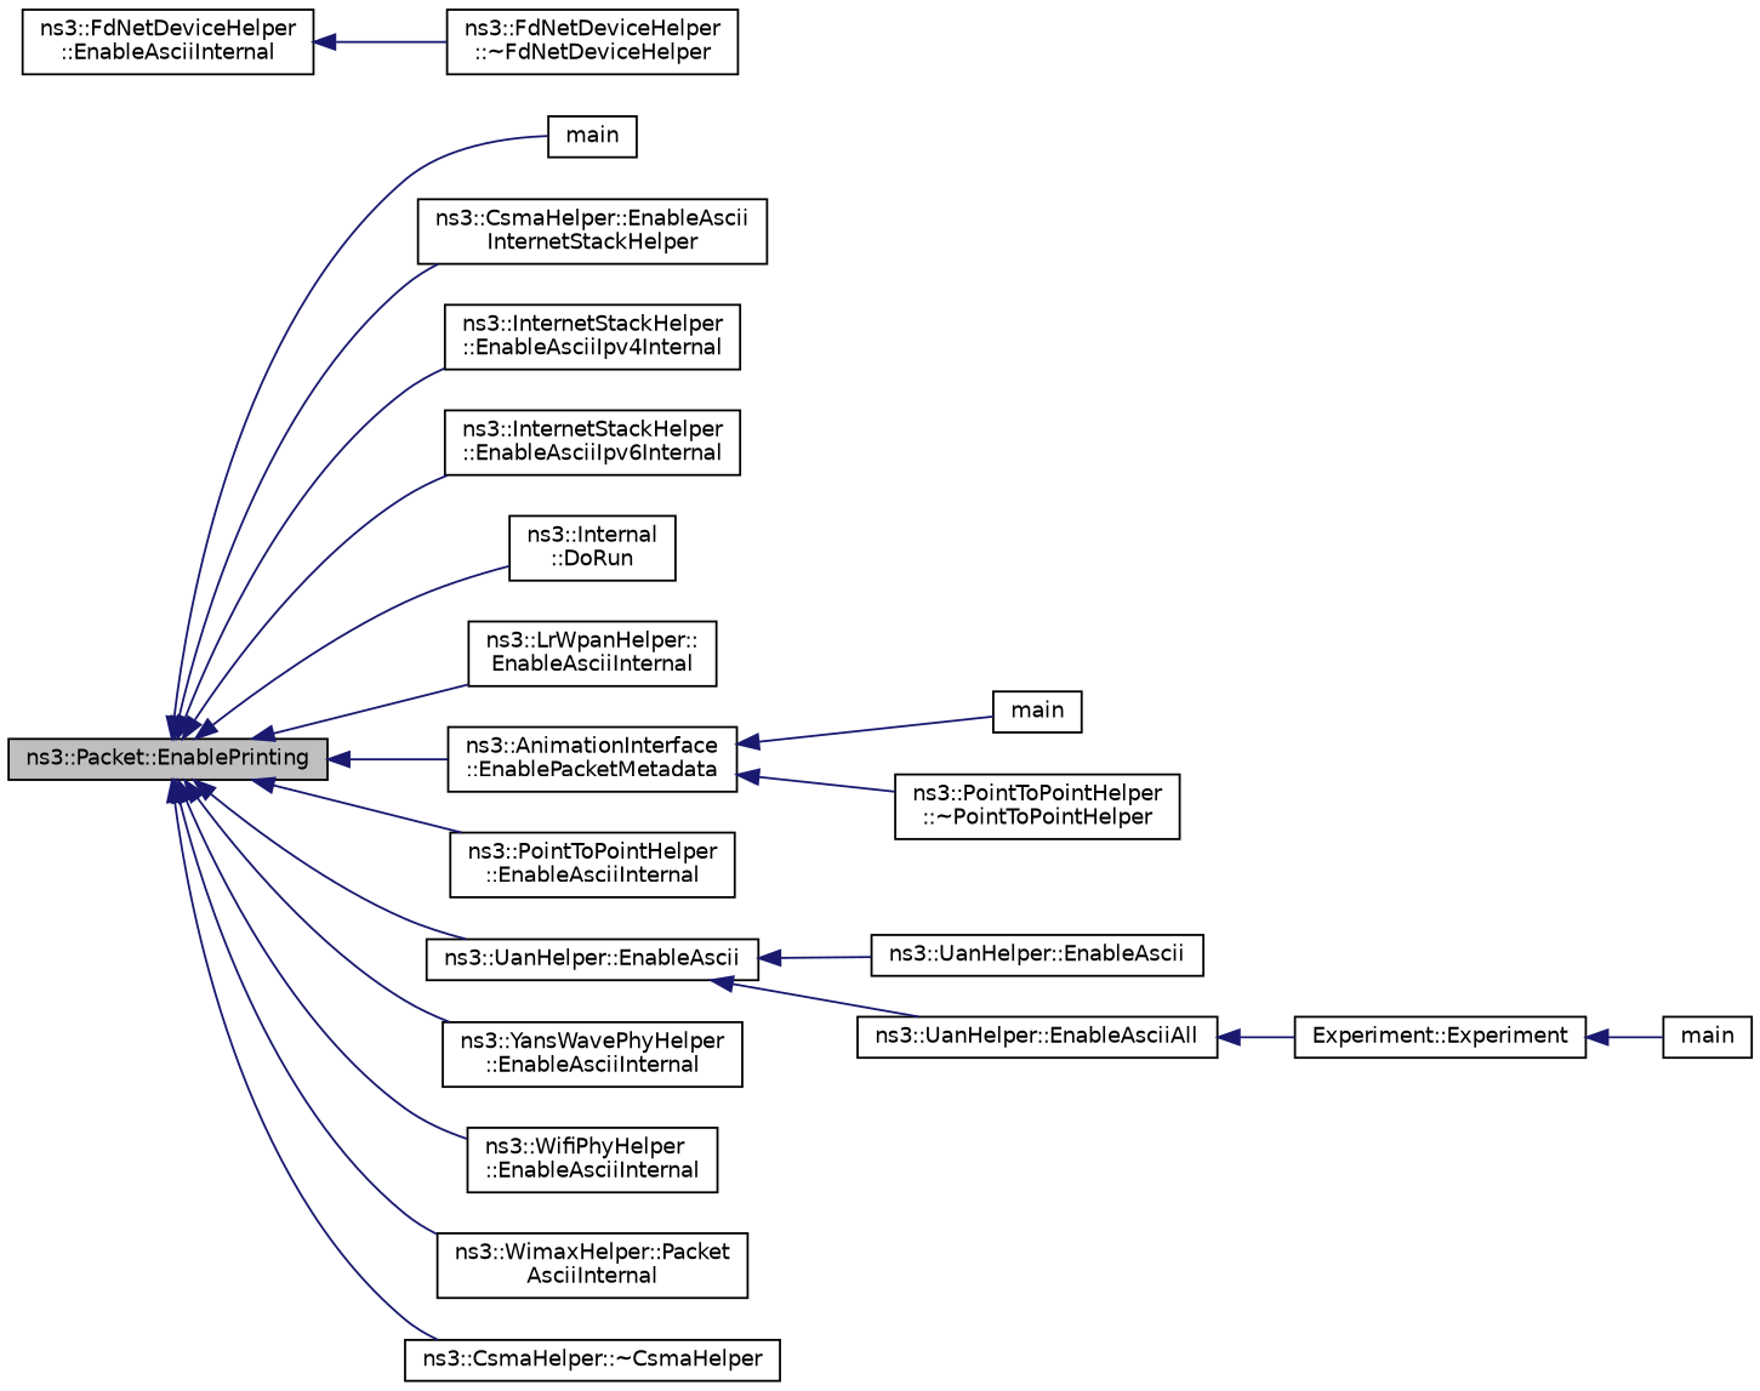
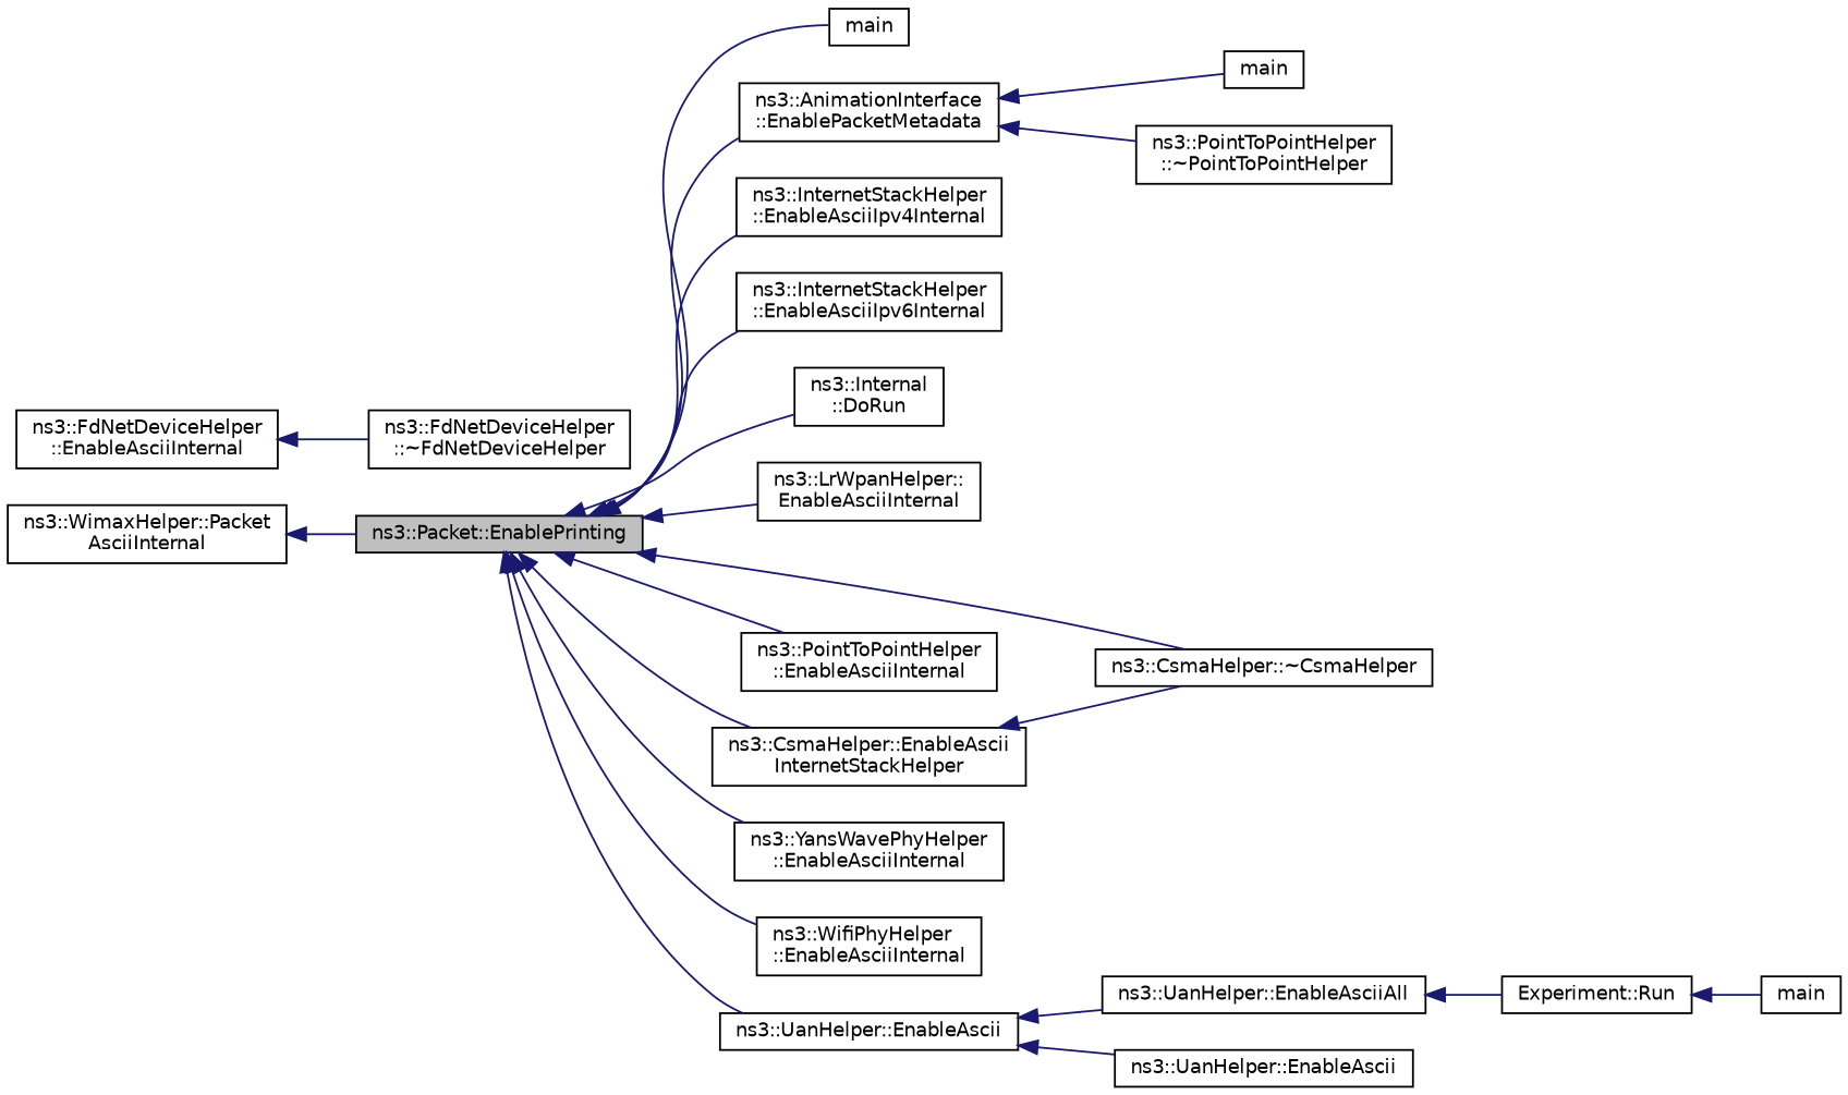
  digraph {
    rankdir=LR
    node [color=black fillcolor=white fontname=Helvetica fontsize=10 shape=record style=filled]
    edge [color=midnightblue dir=back fontname=Helvetica fontsize=10 labelfontname=Helvetica labelfontsize=10 style=solid]
    n1 [fillcolor=grey75 fontcolor=black height=0.2 label="ns3::Packet::EnablePrinting" width=0.4]
    n2 [height=0.2 label=main width=0.4]
    n3 [height=0.2 label="ns3::CsmaHelper::EnableAscii\lInternetStackHelper" width=0.4]
    n4 [height=0.2 label="ns3::InternetStackHelper\l::EnableAsciiIpv4Internal" width=0.4]
    n5 [height=0.2 label="ns3::InternetStackHelper\l::EnableAsciiIpv6Internal" width=0.4]
    n6 [height=0.2 label="ns3::Internal\l::DoRun" width=0.4]
    n7 [height=0.2 label="ns3::LrWpanHelper::\lEnableAsciiInternal" width=0.4]
    n8 [height=0.2 label="ns3::AnimationInterface\l::EnablePacketMetadata" width=0.4]
    n9 [height=0.2 label="ns3::PointToPointHelper\l::EnableAsciiInternal" width=0.4]
    n10 [height=0.2 label="ns3::UanHelper::EnableAscii" width=0.4]
    n11 [height=0.2 label="ns3::YansWavePhyHelper\l::EnableAsciiInternal" width=0.4]
    n12 [height=0.2 label="ns3::WifiPhyHelper\l::EnableAsciiInternal" width=0.4]
    n13 [height=0.2 label="ns3::WimaxHelper::Packet\lAsciiInternal" width=0.4]
    n14 [height=0.2 label="ns3::CsmaHelper::~CsmaHelper" width=0.4]
    n15 [height=0.2 label="ns3::FdNetDeviceHelper\l::EnableAsciiInternal" width=0.4]
    n16 [height=0.2 label="ns3::FdNetDeviceHelper\l::~FdNetDeviceHelper" width=0.4]
    n17 [height=0.2 label=main width=0.4]
    n18 [height=0.2 label="ns3::PointToPointHelper\l::~PointToPointHelper" width=0.4]
    n19 [height=0.2 label="ns3::UanHelper::EnableAscii" width=0.4]
    n20 [height=0.2 label="ns3::UanHelper::EnableAsciiAll" width=0.4]
-   n21 [height=0.2 label="Experiment::Experiment" width=0.4]
+   n21 [height=0.2 label="Experiment::Run" width=0.4]
    n22 [height=0.2 label=main width=0.4]
    n1 -> n2
    n1 -> n3
    n1 -> n4
    n1 -> n5
    n1 -> n6
    n1 -> n7
    n1 -> n8
    n1 -> n9
    n1 -> n10
    n1 -> n11
    n1 -> n12
-   n1 -> n13
+   n13 -> n1
    n1 -> n14
+   n3 -> n14
    n8 -> n17
    n8 -> n18
    n10 -> n19
    n10 -> n20
    n15 -> n16
    n20 -> n21
    n21 -> n22
  }
